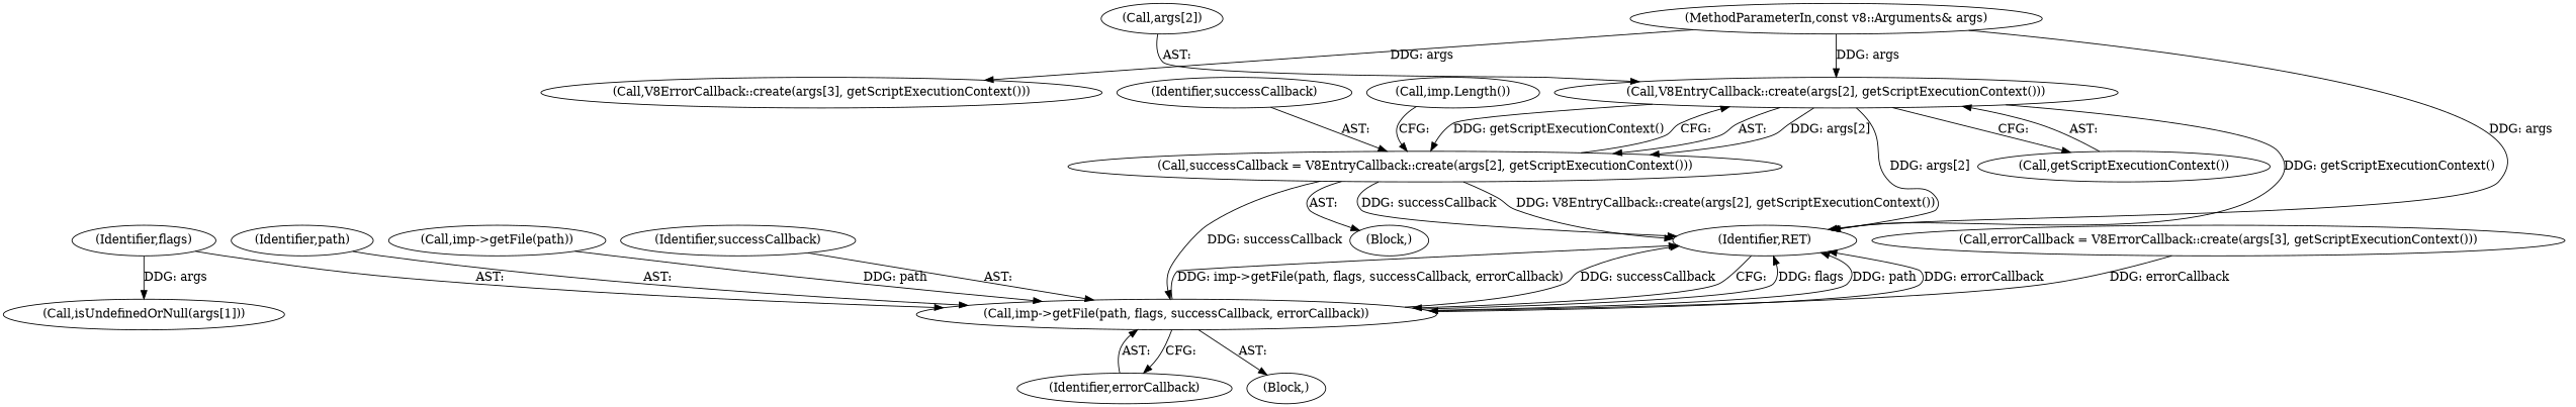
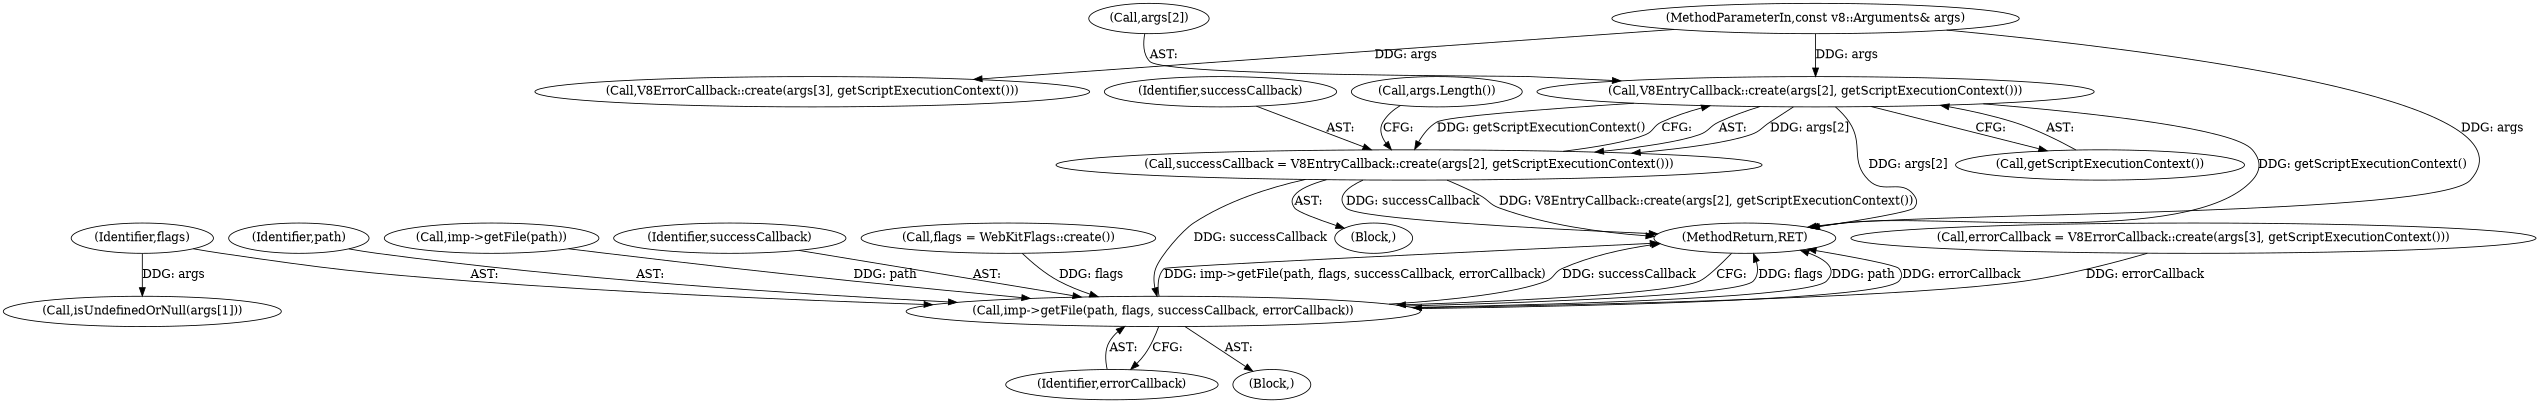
  digraph {
    n1 [label="(Call,V8EntryCallback::create(args[2], getScriptExecutionContext()))"]
    n2 [label="(Call,successCallback = V8EntryCallback::create(args[2], getScriptExecutionContext()))"]
    n3 [label="(Call,getScriptExecutionContext())"]
-   n4 [label="(Identifier,RET)"]
+   n4 [label="(MethodReturn,RET)"]
    n5 [label="(Call,imp->getFile(path, flags, successCallback, errorCallback))"]
    n6 [label="(Block,)"]
    n7 [label="(MethodParameterIn,const v8::Arguments& args)"]
    n8 [label="(Call,V8ErrorCallback::create(args[3], getScriptExecutionContext()))"]
    n9 [label="(Call,isUndefinedOrNull(args[1]))"]
    n10 [label="(Identifier,errorCallback)"]
    n11 [label="(Block,)"]
    n12 [label="(Call,args[2])"]
    n13 [label="(Call,errorCallback = V8ErrorCallback::create(args[3], getScriptExecutionContext()))"]
    n14 [label="(Identifier,successCallback)"]
    n15 [label="(Identifier,path)"]
    n16 [label="(Call,imp->getFile(path))"]
    n17 [label="(Identifier,flags)"]
-   n18 [label="(Call,imp.Length())"]
+   n18 [label="(Call,args.Length())"]
    n19 [label="(Identifier,successCallback)"]
+   n20 [label="(Call,flags = WebKitFlags::create())"]
    n1 -> n2 [label="AST: "]
    n1 -> n2 [label="DDG: args[2]"]
    n1 -> n2 [label="DDG: getScriptExecutionContext()"]
    n1 -> n3 [label="CFG: "]
    n1 -> n4 [label="DDG: args[2]"]
    n1 -> n4 [label="DDG: getScriptExecutionContext()"]
    n2 -> n1 [label="CFG: "]
    n2 -> n4 [label="DDG: successCallback"]
    n2 -> n4 [label="DDG: V8EntryCallback::create(args[2], getScriptExecutionContext())"]
    n2 -> n5 [label="DDG: successCallback"]
    n2 -> n6 [label="AST: "]
    n3 -> n1 [label="AST: "]
    n4 -> n5 [label="CFG: "]
    n5 -> n4 [label="DDG: flags"]
    n5 -> n4 [label="DDG: path"]
    n5 -> n4 [label="DDG: errorCallback"]
    n5 -> n4 [label="DDG: imp->getFile(path, flags, successCallback, errorCallback)"]
    n5 -> n4 [label="DDG: successCallback"]
    n5 -> n10 [label="CFG: "]
    n5 -> n11 [label="AST: "]
    n7 -> n1 [label="DDG: args"]
    n7 -> n4 [label="DDG: args"]
    n7 -> n8 [label="DDG: args"]
    n10 -> n5 [label="AST: "]
    n12 -> n1 [label="AST: "]
    n13 -> n5 [label="DDG: errorCallback"]
    n14 -> n2 [label="AST: "]
    n15 -> n5 [label="AST: "]
    n16 -> n5 [label="DDG: path"]
    n17 -> n5 [label="AST: "]
    n17 -> n9 [label="DDG: args"]
    n18 -> n2 [label="CFG: "]
    n19 -> n5 [label="AST: "]
+   n20 -> n5 [label="DDG: flags"]
  }
